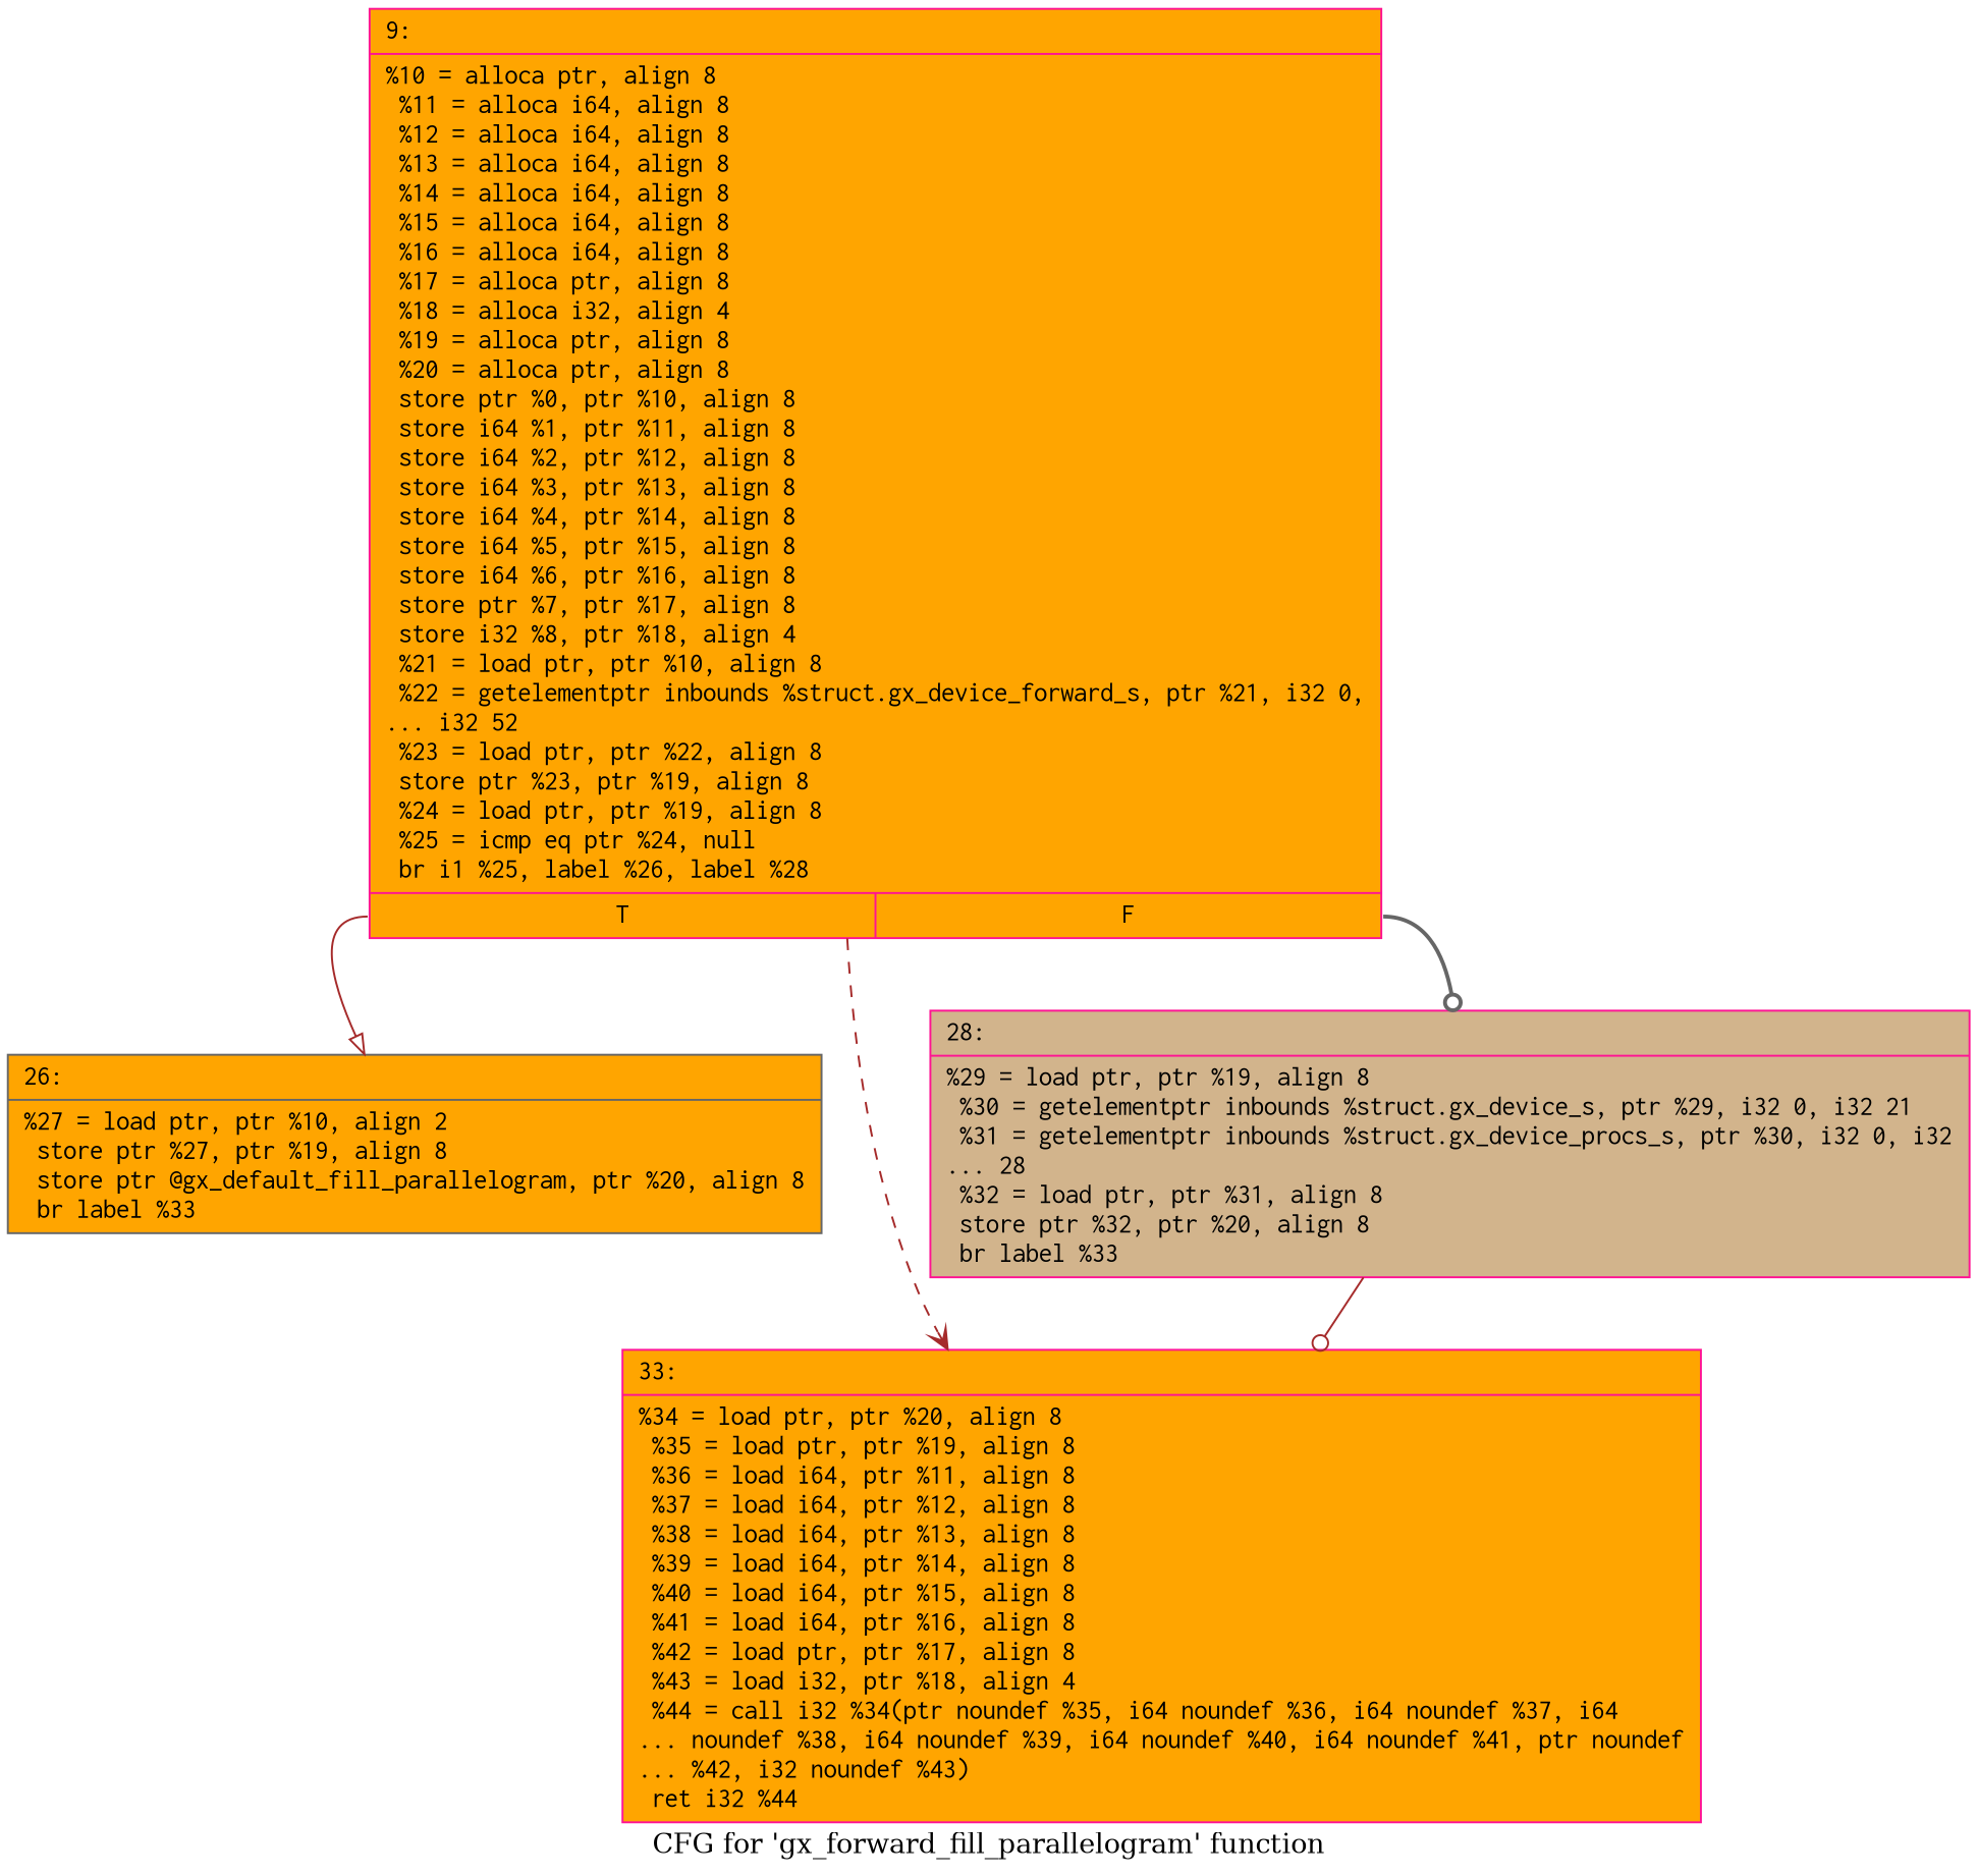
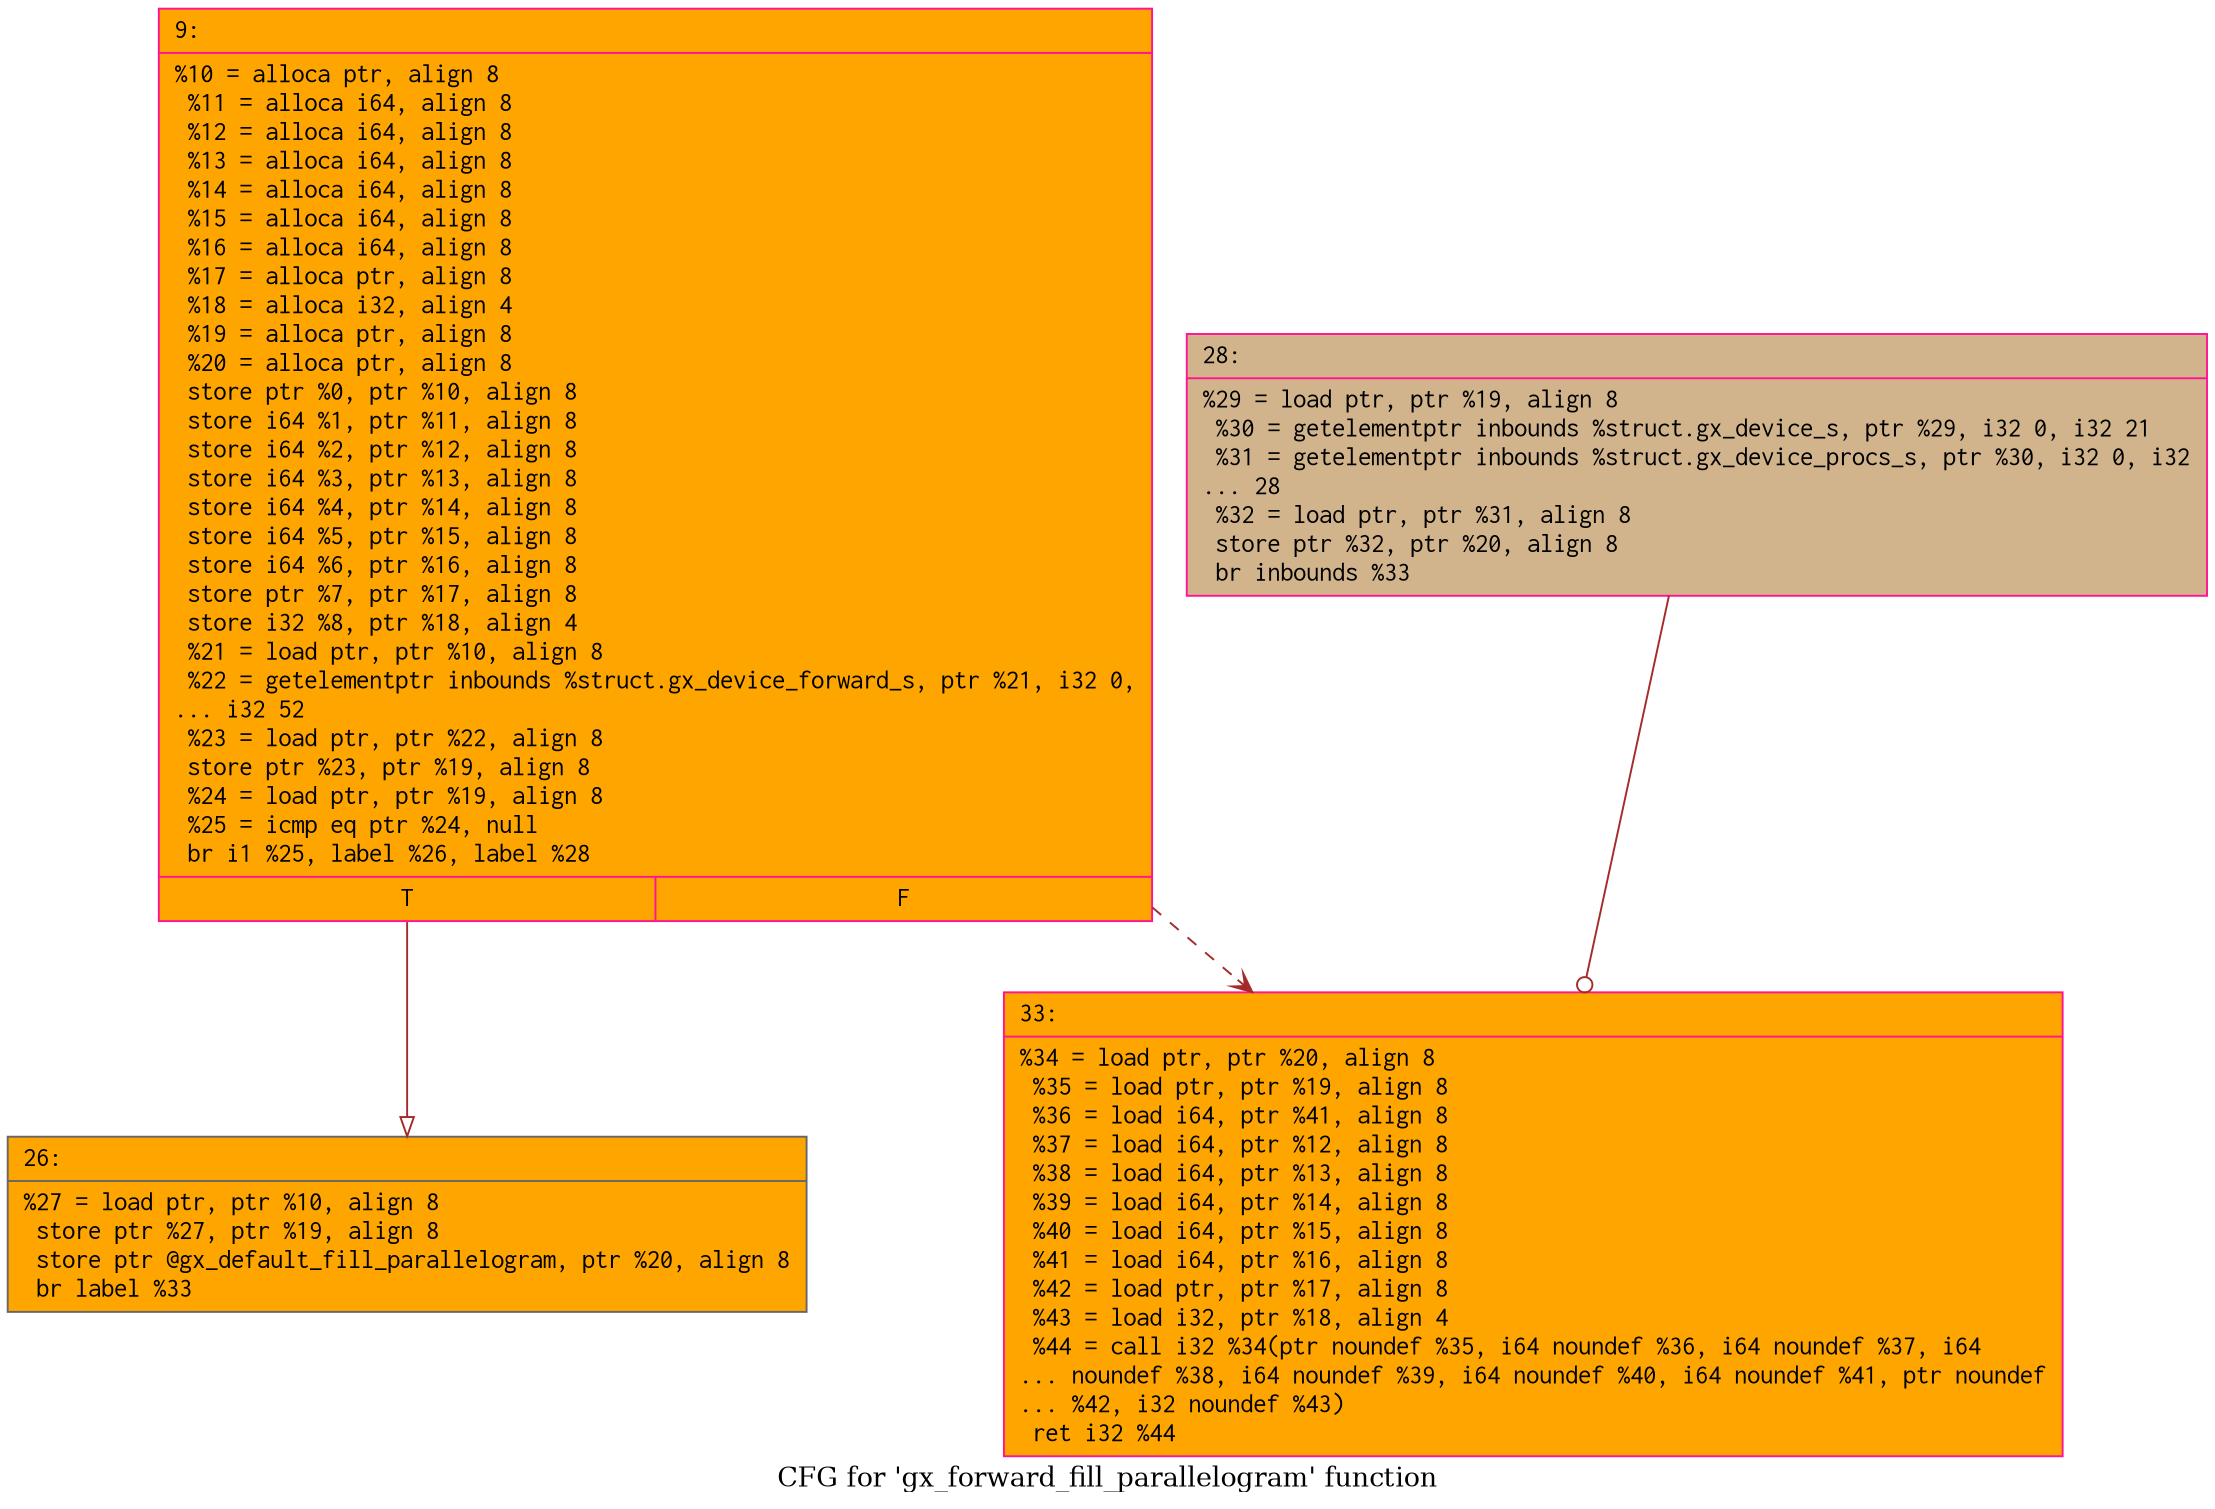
  digraph {
    label="CFG for 'gx_forward_fill_parallelogram' function"
    node [color=deeppink fillcolor=orange fontname=Courier shape=record style=filled]
    edge [arrowhead=odot color=brown style=solid]
    n1 [label="{9:\l|  %10 = alloca ptr, align 8\l  %11 = alloca i64, align 8\l  %12 = alloca i64, align 8\l  %13 = alloca i64, align 8\l  %14 = alloca i64, align 8\l  %15 = alloca i64, align 8\l  %16 = alloca i64, align 8\l  %17 = alloca ptr, align 8\l  %18 = alloca i32, align 4\l  %19 = alloca ptr, align 8\l  %20 = alloca ptr, align 8\l  store ptr %0, ptr %10, align 8\l  store i64 %1, ptr %11, align 8\l  store i64 %2, ptr %12, align 8\l  store i64 %3, ptr %13, align 8\l  store i64 %4, ptr %14, align 8\l  store i64 %5, ptr %15, align 8\l  store i64 %6, ptr %16, align 8\l  store ptr %7, ptr %17, align 8\l  store i32 %8, ptr %18, align 4\l  %21 = load ptr, ptr %10, align 8\l  %22 = getelementptr inbounds %struct.gx_device_forward_s, ptr %21, i32 0,\l... i32 52\l  %23 = load ptr, ptr %22, align 8\l  store ptr %23, ptr %19, align 8\l  %24 = load ptr, ptr %19, align 8\l  %25 = icmp eq ptr %24, null\l  br i1 %25, label %26, label %28\l|{<s0>T|<s1>F}}"]
-   n2 [color=gray40 label="{26:\l|  %27 = load ptr, ptr %10, align 2\l  store ptr %27, ptr %19, align 8\l  store ptr @gx_default_fill_parallelogram, ptr %20, align 8\l  br label %33\l}"]
-   n3 [fillcolor=tan label="{28:\l|  %29 = load ptr, ptr %19, align 8\l  %30 = getelementptr inbounds %struct.gx_device_s, ptr %29, i32 0, i32 21\l  %31 = getelementptr inbounds %struct.gx_device_procs_s, ptr %30, i32 0, i32\l... 28\l  %32 = load ptr, ptr %31, align 8\l  store ptr %32, ptr %20, align 8\l  br label %33\l}"]
-   n4 [label="{33:\l|  %34 = load ptr, ptr %20, align 8\l  %35 = load ptr, ptr %19, align 8\l  %36 = load i64, ptr %11, align 8\l  %37 = load i64, ptr %12, align 8\l  %38 = load i64, ptr %13, align 8\l  %39 = load i64, ptr %14, align 8\l  %40 = load i64, ptr %15, align 8\l  %41 = load i64, ptr %16, align 8\l  %42 = load ptr, ptr %17, align 8\l  %43 = load i32, ptr %18, align 4\l  %44 = call i32 %34(ptr noundef %35, i64 noundef %36, i64 noundef %37, i64\l... noundef %38, i64 noundef %39, i64 noundef %40, i64 noundef %41, ptr noundef\l... %42, i32 noundef %43)\l  ret i32 %44\l}"]
+   n2 [color=gray40 label="{26:\l|  %27 = load ptr, ptr %10, align 8\l  store ptr %27, ptr %19, align 8\l  store ptr @gx_default_fill_parallelogram, ptr %20, align 8\l  br label %33\l}"]
+   n3 [fillcolor=tan label="{28:\l|  %29 = load ptr, ptr %19, align 8\l  %30 = getelementptr inbounds %struct.gx_device_s, ptr %29, i32 0, i32 21\l  %31 = getelementptr inbounds %struct.gx_device_procs_s, ptr %30, i32 0, i32\l... 28\l  %32 = load ptr, ptr %31, align 8\l  store ptr %32, ptr %20, align 8\l  br inbounds %33\l}"]
+   n4 [label="{33:\l|  %34 = load ptr, ptr %20, align 8\l  %35 = load ptr, ptr %19, align 8\l  %36 = load i64, ptr %41, align 8\l  %37 = load i64, ptr %12, align 8\l  %38 = load i64, ptr %13, align 8\l  %39 = load i64, ptr %14, align 8\l  %40 = load i64, ptr %15, align 8\l  %41 = load i64, ptr %16, align 8\l  %42 = load ptr, ptr %17, align 8\l  %43 = load i32, ptr %18, align 4\l  %44 = call i32 %34(ptr noundef %35, i64 noundef %36, i64 noundef %37, i64\l... noundef %38, i64 noundef %39, i64 noundef %40, i64 noundef %41, ptr noundef\l... %42, i32 noundef %43)\l  ret i32 %44\l}"]
    n1 -> n2 [arrowhead=onormal tailport=s0]
-   n1 -> n3 [color=gray40 style=bold tailport=s1]
    n1 -> n4 [arrowhead=vee style=dashed]
    n3 -> n4
  }
